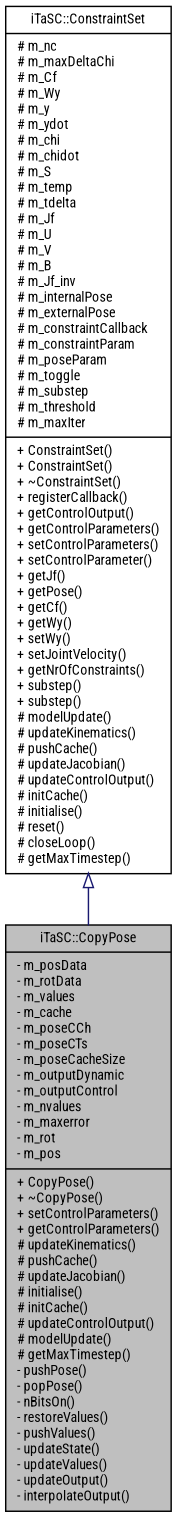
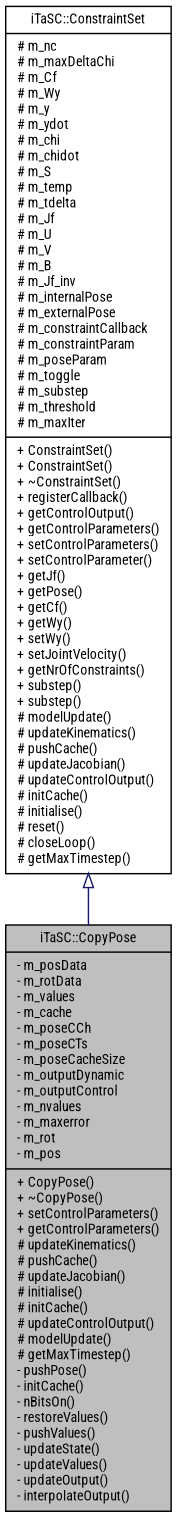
  digraph {
    fontname="Roboto Condensed"
    node [color=black fontname="Roboto Condensed" fontsize=10 shape=record style=filled]
-   n1 [fillcolor=grey75 fontcolor=black height=0.2 label="{iTaSC::CopyPose\n|- m_posData\l- m_rotData\l- m_values\l- m_cache\l- m_poseCCh\l- m_poseCTs\l- m_poseCacheSize\l- m_outputDynamic\l- m_outputControl\l- m_nvalues\l- m_maxerror\l- m_rot\l- m_pos\l|+ CopyPose()\l+ ~CopyPose()\l+ setControlParameters()\l+ getControlParameters()\l# updateKinematics()\l# pushCache()\l# updateJacobian()\l# initialise()\l# initCache()\l# updateControlOutput()\l# modelUpdate()\l# getMaxTimestep()\l- pushPose()\l- popPose()\l- nBitsOn()\l- restoreValues()\l- pushValues()\l- updateState()\l- updateValues()\l- updateOutput()\l- interpolateOutput()\l}" width=0.4]
+   n1 [fillcolor=grey75 fontcolor=black height=0.2 label="{iTaSC::CopyPose\n|- m_posData\l- m_rotData\l- m_values\l- m_cache\l- m_poseCCh\l- m_poseCTs\l- m_poseCacheSize\l- m_outputDynamic\l- m_outputControl\l- m_nvalues\l- m_maxerror\l- m_rot\l- m_pos\l|+ CopyPose()\l+ ~CopyPose()\l+ setControlParameters()\l+ getControlParameters()\l# updateKinematics()\l# pushCache()\l# updateJacobian()\l# initialise()\l# initCache()\l# updateControlOutput()\l# modelUpdate()\l# getMaxTimestep()\l- pushPose()\l- initCache()\l- nBitsOn()\l- restoreValues()\l- pushValues()\l- updateState()\l- updateValues()\l- updateOutput()\l- interpolateOutput()\l}" width=0.4]
    n2 [fillcolor=white height=0.2 label="{iTaSC::ConstraintSet\n|# m_nc\l# m_maxDeltaChi\l# m_Cf\l# m_Wy\l# m_y\l# m_ydot\l# m_chi\l# m_chidot\l# m_S\l# m_temp\l# m_tdelta\l# m_Jf\l# m_U\l# m_V\l# m_B\l# m_Jf_inv\l# m_internalPose\l# m_externalPose\l# m_constraintCallback\l# m_constraintParam\l# m_poseParam\l# m_toggle\l# m_substep\l# m_threshold\l# m_maxIter\l|+ ConstraintSet()\l+ ConstraintSet()\l+ ~ConstraintSet()\l+ registerCallback()\l+ getControlOutput()\l+ getControlParameters()\l+ setControlParameters()\l+ setControlParameter()\l+ getJf()\l+ getPose()\l+ getCf()\l+ getWy()\l+ setWy()\l+ setJointVelocity()\l+ getNrOfConstraints()\l+ substep()\l+ substep()\l# modelUpdate()\l# updateKinematics()\l# pushCache()\l# updateJacobian()\l# updateControlOutput()\l# initCache()\l# initialise()\l# reset()\l# closeLoop()\l# getMaxTimestep()\l}" width=0.4]
    n2 -> n1 [arrowtail=empty color=midnightblue dir=back fontname="Roboto Condensed" fontsize=10 labelfontname=Helvetica labelfontsize=10 style=solid]
  }
